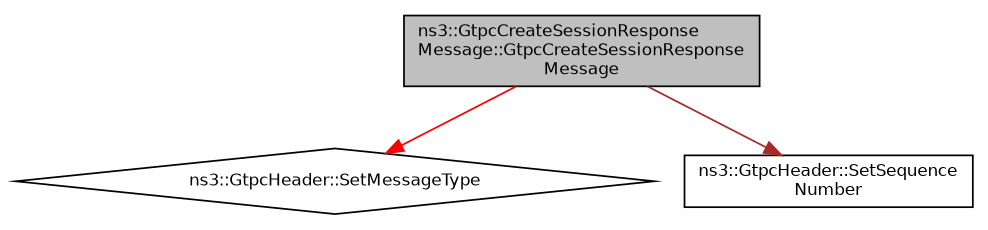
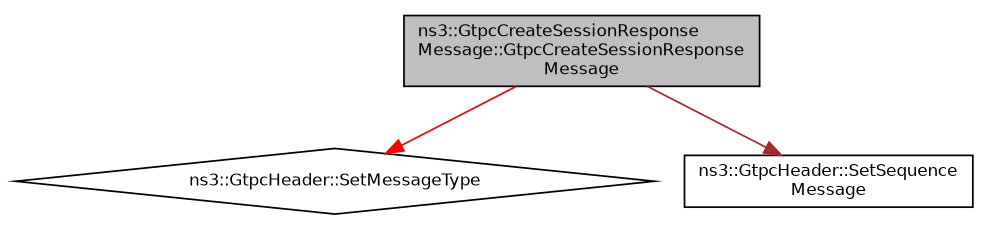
  digraph {
    rankdir=TB
    node [color=black fillcolor=white fontname=Helvetica fontsize=10 shape=box style=filled]
    edge [fontname=Helvetica fontsize=10 labelfontname=Helvetica labelfontsize=10 style=solid]
    n1 [fillcolor=grey75 fontcolor=black height=0.2 label="ns3::GtpcCreateSessionResponse\lMessage::GtpcCreateSessionResponse\lMessage" width=0.4]
    n2 [height=0.2 label="ns3::GtpcHeader::SetMessageType" shape=diamond width=0.4]
-   n3 [height=0.2 label="ns3::GtpcHeader::SetSequence\lNumber" width=0.4]
+   n3 [height=0.2 label="ns3::GtpcHeader::SetSequence\lMessage" width=0.4]
    n1 -> n2 [color=red]
    n1 -> n3 [color=brown]
  }
